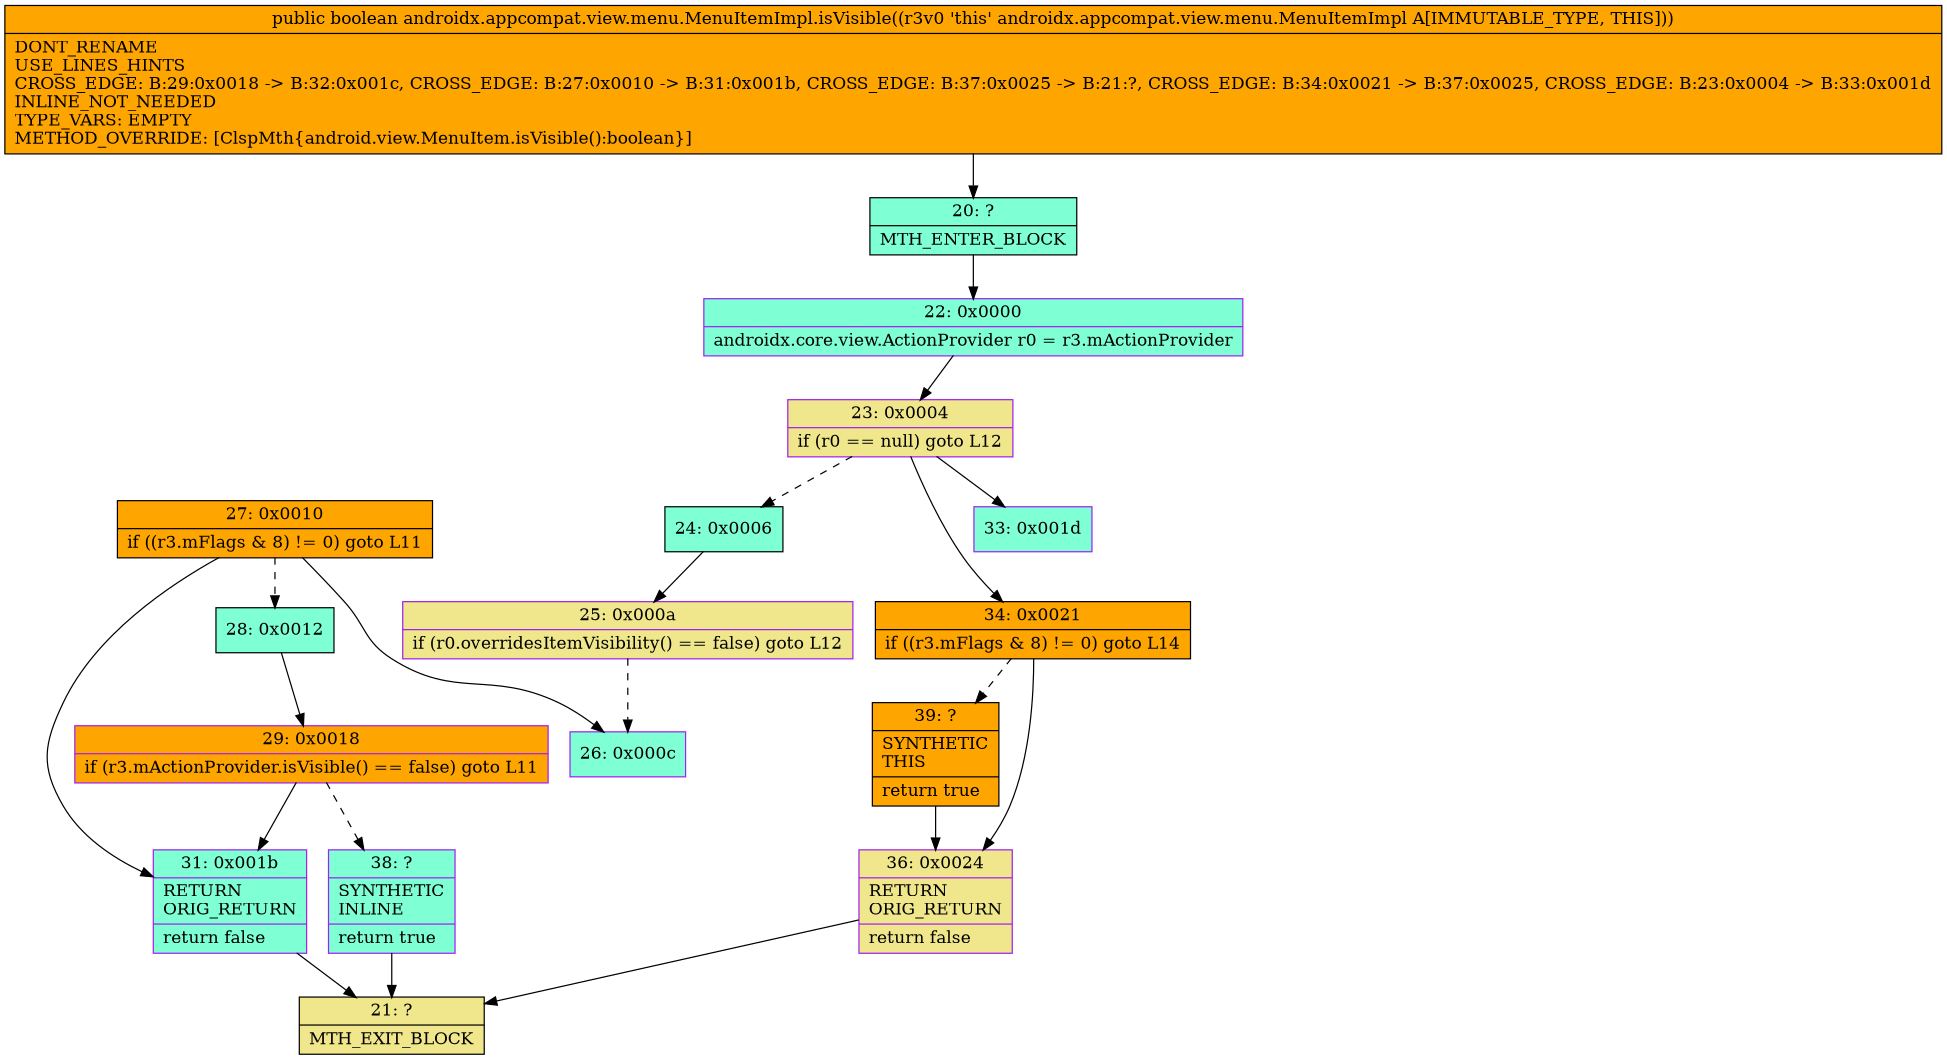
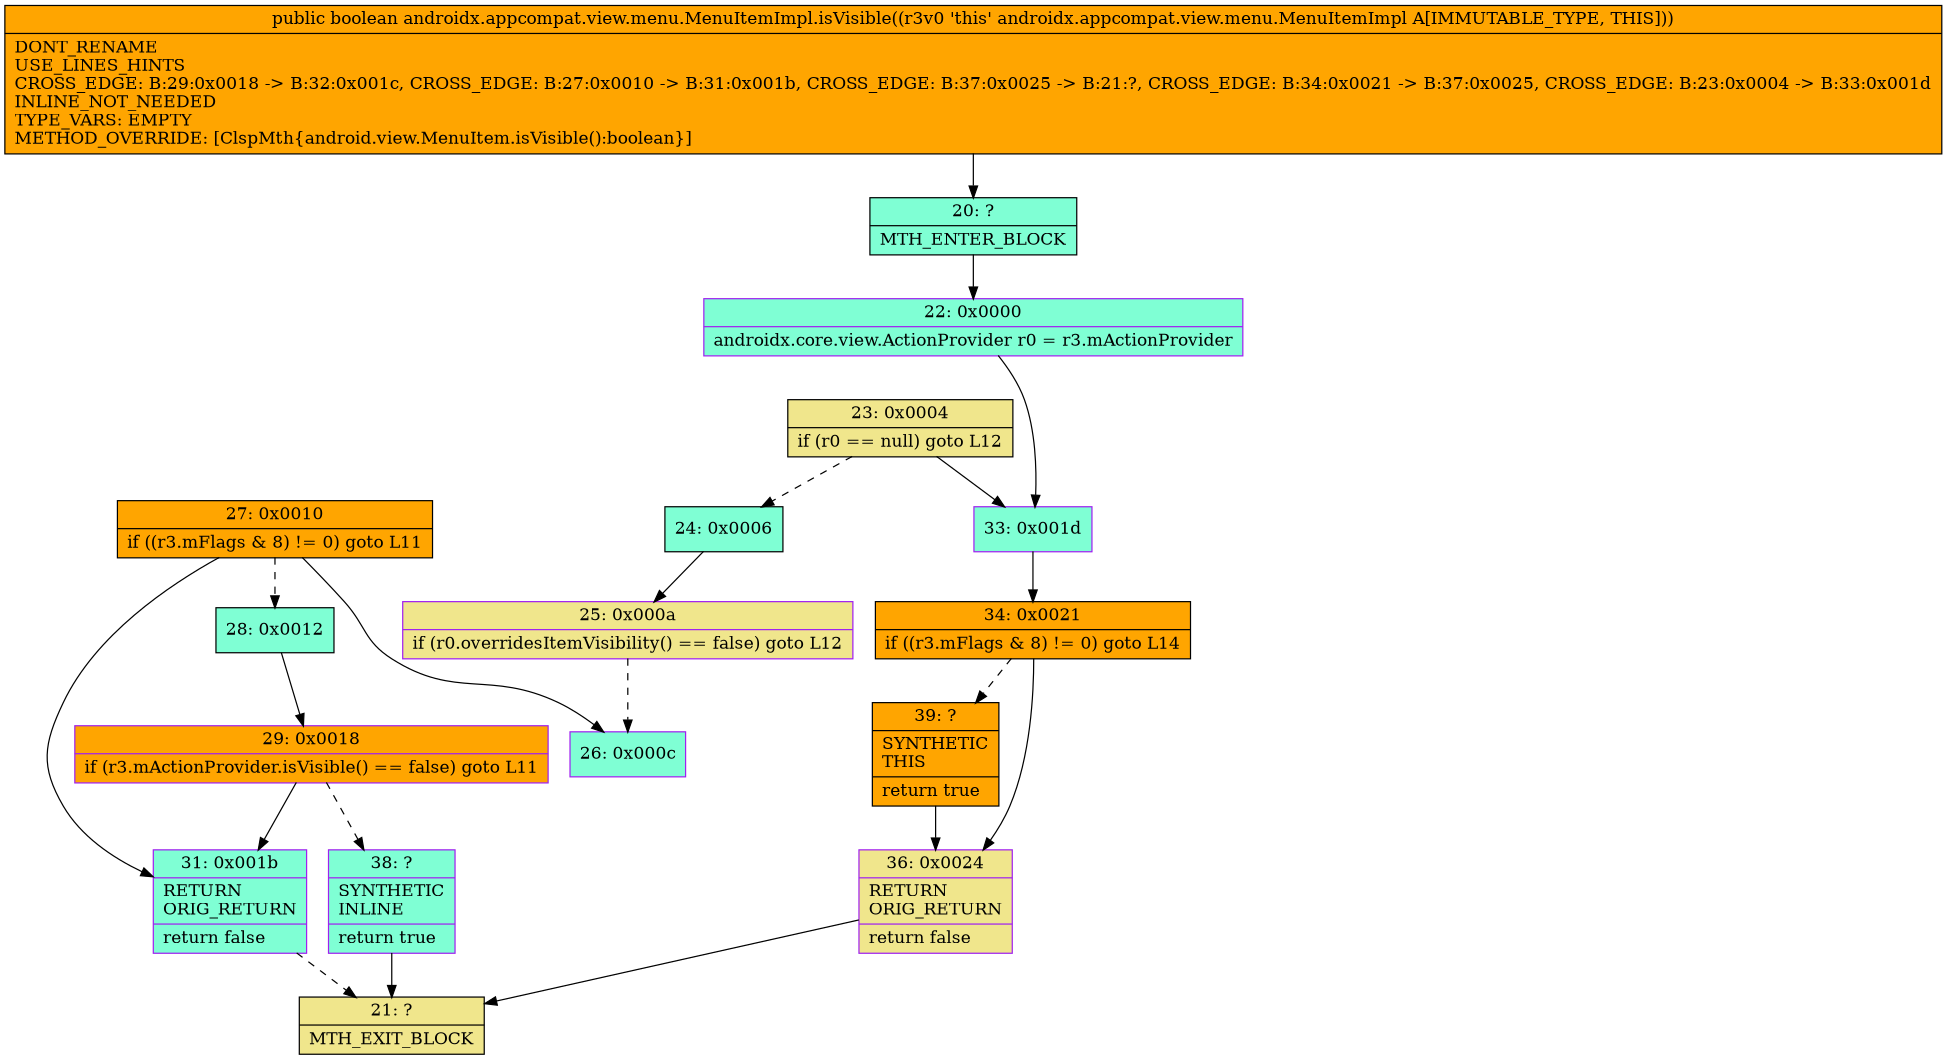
  digraph {
    node [color=black fillcolor=aquamarine shape=record style=filled]
    n1 [label="{20\:\ ?|MTH_ENTER_BLOCK\l}"]
    n2 [color=purple label="{22\:\ 0x0000|androidx.core.view.ActionProvider r0 = r3.mActionProvider\l}"]
-   n3 [color=purple fillcolor=khaki label="{23\:\ 0x0004|if (r0 == null) goto L12\l}"]
+   n3 [fillcolor=khaki label="{23\:\ 0x0004|if (r0 == null) goto L12\l}"]
    n4 [label="{24\:\ 0x0006}"]
    n5 [color=purple label="{33\:\ 0x001d}"]
    n6 [color=purple fillcolor=khaki label="{25\:\ 0x000a|if (r0.overridesItemVisibility() == false) goto L12\l}"]
    n7 [fillcolor=orange label="{34\:\ 0x0021|if ((r3.mFlags & 8) != 0) goto L14\l}"]
    n8 [color=purple label="{26\:\ 0x000c}"]
    n9 [fillcolor=orange label="{27\:\ 0x0010|if ((r3.mFlags & 8) != 0) goto L11\l}"]
    n10 [label="{28\:\ 0x0012}"]
    n11 [color=purple label="{31\:\ 0x001b|RETURN\lORIG_RETURN\l|return false\l}"]
    n12 [color=purple fillcolor=orange label="{29\:\ 0x0018|if (r3.mActionProvider.isVisible() == false) goto L11\l}"]
    n13 [fillcolor=khaki label="{21\:\ ?|MTH_EXIT_BLOCK\l}"]
    n14 [color=purple label="{38\:\ ?|SYNTHETIC\lINLINE\l|return true\l}"]
    n15 [color=purple fillcolor=khaki label="{36\:\ 0x0024|RETURN\lORIG_RETURN\l|return false\l}"]
    n16 [fillcolor=orange label="{39\:\ ?|SYNTHETIC\lTHIS\l|return true\l}"]
    n17 [fillcolor=orange label="{public boolean androidx.appcompat.view.menu.MenuItemImpl.isVisible((r3v0 'this' androidx.appcompat.view.menu.MenuItemImpl A[IMMUTABLE_TYPE, THIS]))  | DONT_RENAME\lUSE_LINES_HINTS\lCROSS_EDGE: B:29:0x0018 \-\> B:32:0x001c, CROSS_EDGE: B:27:0x0010 \-\> B:31:0x001b, CROSS_EDGE: B:37:0x0025 \-\> B:21:?, CROSS_EDGE: B:34:0x0021 \-\> B:37:0x0025, CROSS_EDGE: B:23:0x0004 \-\> B:33:0x001d\lINLINE_NOT_NEEDED\lTYPE_VARS: EMPTY\lMETHOD_OVERRIDE: [ClspMth\{android.view.MenuItem.isVisible():boolean\}]\l}"]
    n1 -> n2
-   n2 -> n3
+   n2 -> n5
    n3 -> n4 [style=dashed]
    n3 -> n5
    n4 -> n6
-   n3 -> n7
+   n5 -> n7
    n6 -> n8 [style=dashed]
    n7 -> n15
    n7 -> n16 [style=dashed]
    n9 -> n8
    n9 -> n10 [style=dashed]
    n9 -> n11
    n10 -> n12
-   n11 -> n13
+   n11 -> n13 [style=dashed]
    n12 -> n11
    n12 -> n14 [style=dashed]
    n14 -> n13
    n15 -> n13
    n16 -> n15
    n17 -> n1
  }
